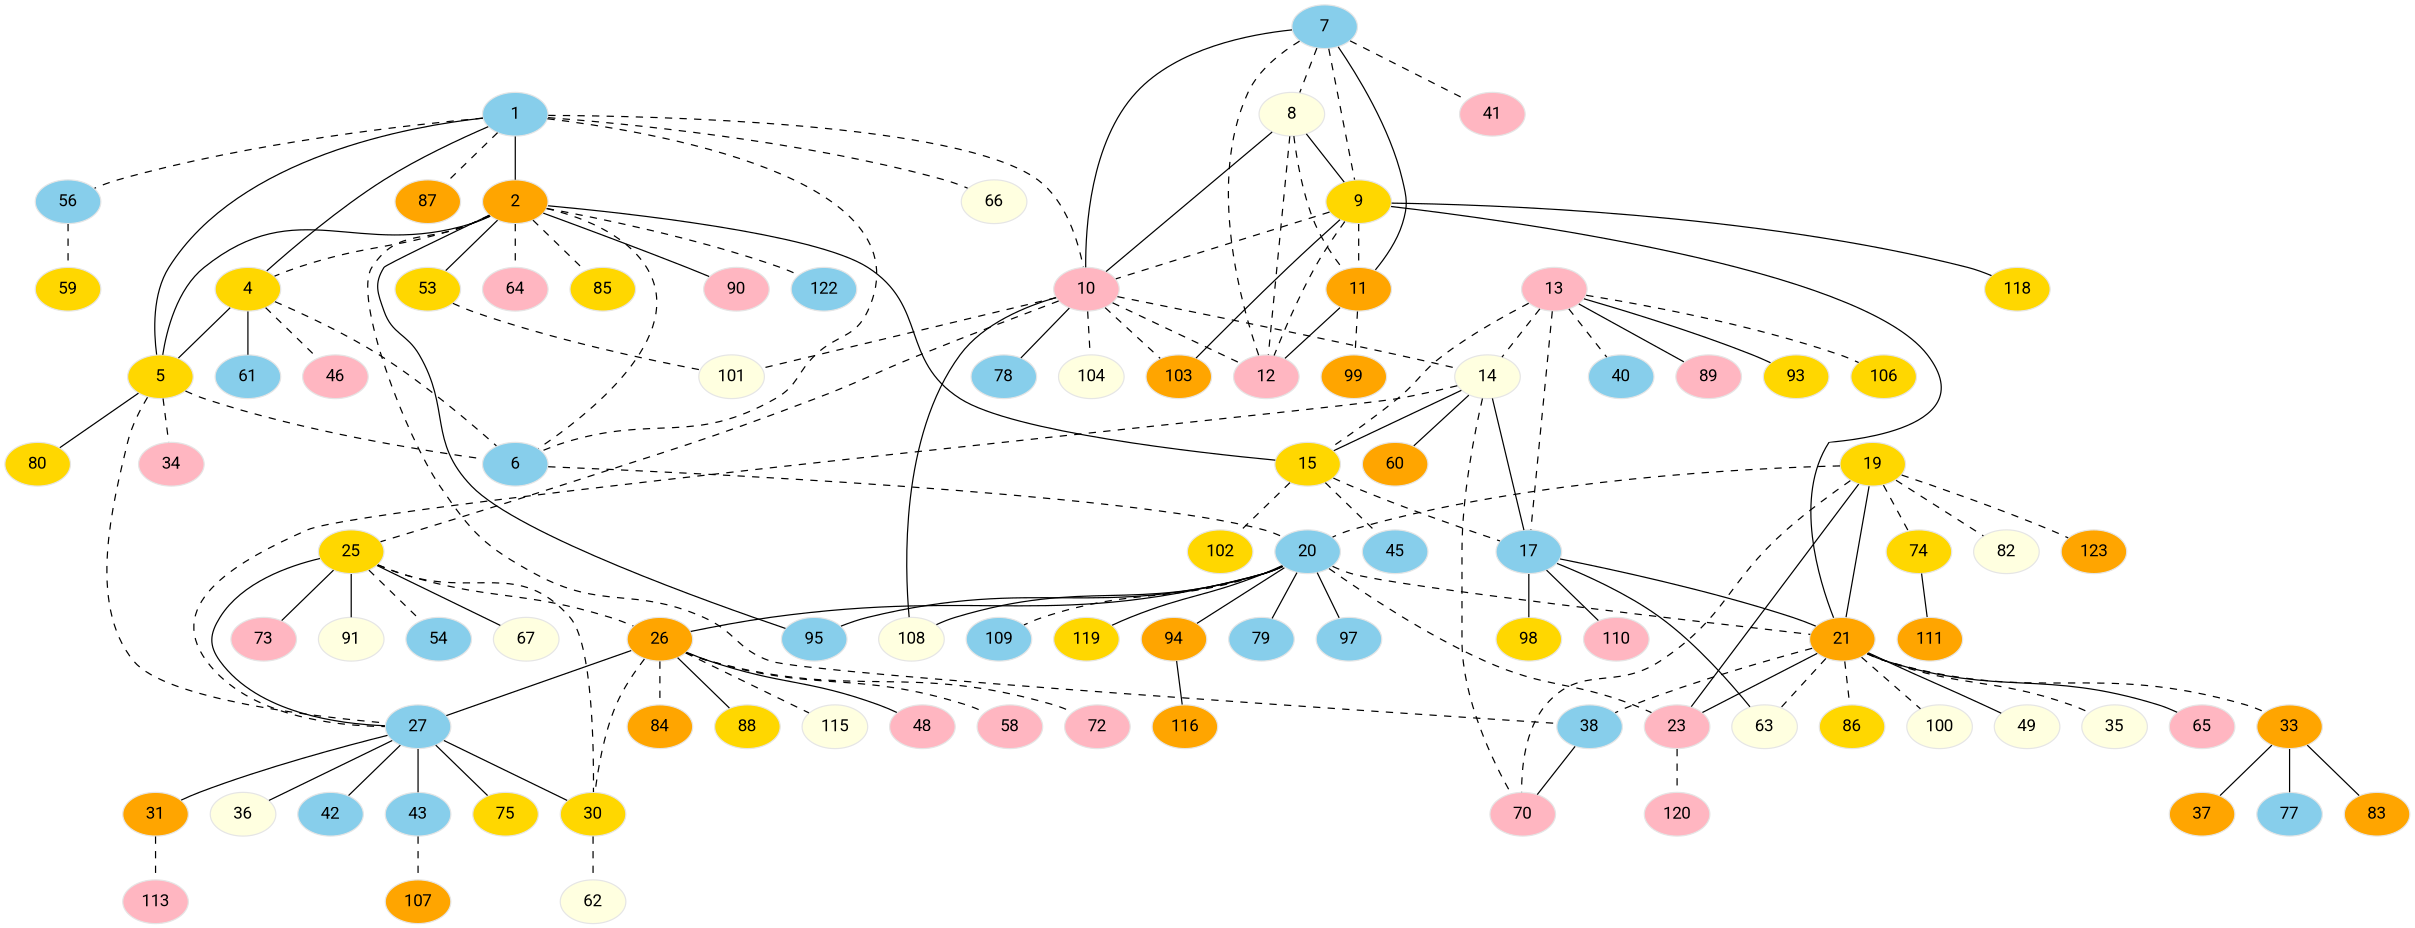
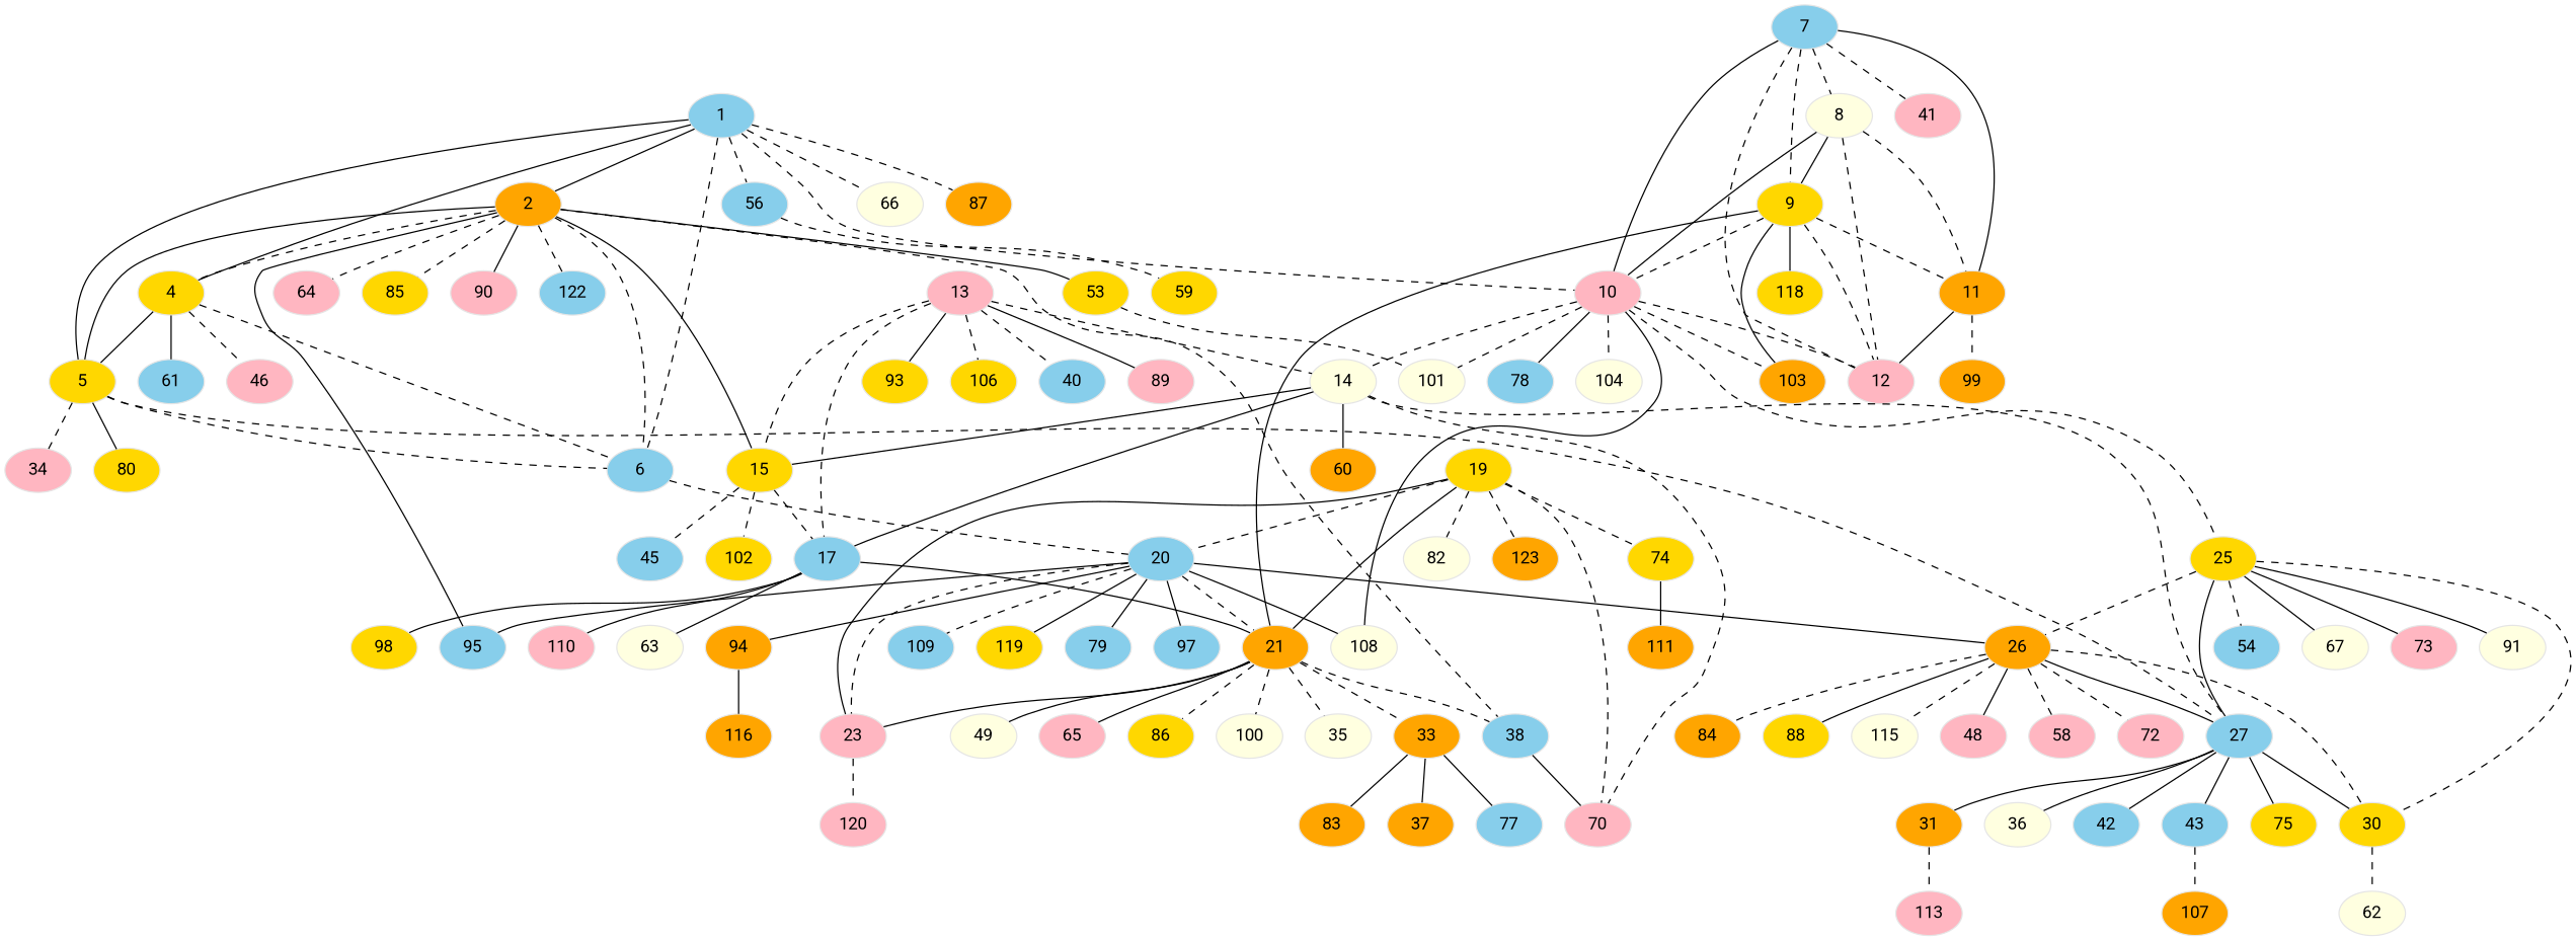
  graph {
    fontname=Roboto
    node [color=gray90 fillcolor=skyblue fontname=Roboto style=filled]
    edge [fontname=Roboto style=dashed]
    1 [super="+44"]
    2 [fillcolor=orange super="+3"]
    4 [fillcolor=gold super="+126"]
    5 [fillcolor=gold super="+51"]
    6
    10 [fillcolor=lightpink super="+39"]
    56
    66 [fillcolor=lightyellow]
    87 [fillcolor=orange]
    15 [fillcolor=gold super="+76"]
    38
    53 [fillcolor=gold super="+81"]
    64 [fillcolor=lightpink super="+112"]
    85 [fillcolor=gold]
    90 [fillcolor=lightpink]
    95
    122
    46 [fillcolor=lightpink]
    61
    27 [super="+29"]
    34 [fillcolor=lightpink]
    80 [fillcolor=gold]
    20 [super="+22"]
    12 [fillcolor=lightpink super="+105"]
    103 [fillcolor=orange]
    14 [fillcolor=lightyellow super="+16"]
    25 [fillcolor=gold super="+121"]
    78
    101 [fillcolor=lightyellow]
    104 [fillcolor=lightyellow]
    108 [fillcolor=lightyellow]
    59 [fillcolor=gold super="+68"]
    17 [super="+18"]
    45
    102 [fillcolor=gold]
    70 [fillcolor=lightpink super="+124"]
    30 [fillcolor=gold]
    31 [fillcolor=orange super="+117"]
    36 [fillcolor=lightyellow]
    42 [super="+57"]
    43 [super="+55"]
    75 [fillcolor=gold]
    21 [fillcolor=orange super="+24"]
    23 [fillcolor=lightpink super="+69"]
    26 [fillcolor=orange super="+28"]
    79
    94 [fillcolor=orange]
    97
    109
    119 [fillcolor=gold]
    7 [super="+47"]
    8 [fillcolor=lightyellow]
    9 [fillcolor=gold super="+96"]
    11 [fillcolor=orange super="+32"]
    41 [fillcolor=lightpink]
    118 [fillcolor=gold]
    99 [fillcolor=orange]
    63 [fillcolor=lightyellow]
    33 [fillcolor=orange super="+50"]
    35 [fillcolor=lightyellow]
    49 [fillcolor=lightyellow]
    65 [fillcolor=lightpink]
    86 [fillcolor=gold]
    100 [fillcolor=lightyellow]
    60 [fillcolor=orange]
    54
    67 [fillcolor=lightyellow]
    73 [fillcolor=lightpink]
    91 [fillcolor=lightyellow]
    13 [fillcolor=lightpink super="+52"]
    40
    89 [fillcolor=lightpink super="+114"]
    93 [fillcolor=gold]
    106 [fillcolor=gold]
    98 [fillcolor=gold]
    110 [fillcolor=lightpink]
    19 [fillcolor=gold super="+71"]
    74 [fillcolor=gold]
    82 [fillcolor=lightyellow super="+92"]
    123 [fillcolor=orange]
    120 [fillcolor=lightpink]
    111 [fillcolor=orange]
    48 [fillcolor=lightpink]
    58 [fillcolor=lightpink]
    72 [fillcolor=lightpink]
    84 [fillcolor=orange]
    88 [fillcolor=gold]
    115 [fillcolor=lightyellow]
    116 [fillcolor=orange]
    37 [fillcolor=orange super="+125"]
    77
    83 [fillcolor=orange]
    62 [fillcolor=lightyellow]
    113 [fillcolor=lightpink]
    107 [fillcolor=orange]
    1 -- 2 [style=solid weight=2]
    1 -- 4 [style=solid]
    1 -- 5 [style=solid]
    1 -- 6
    1 -- 10 [weight=2]
    1 -- 56
    1 -- 66
    1 -- 87
    2 -- 4 [weight=2]
    2 -- 5 [style=solid weight=2]
    2 -- 6 [weight=2]
    2 -- 15 [style=solid]
    2 -- 38
    2 -- 53 [style=solid]
    2 -- 64
    2 -- 85
    2 -- 90 [style=solid]
    2 -- 95 [style=solid]
    2 -- 122
    4 -- 5 [style=solid]
    4 -- 6
    4 -- 46
    4 -- 61 [style=solid]
    5 -- 6
    5 -- 27
    5 -- 34
    5 -- 80 [style=solid]
    6 -- 20
    10 -- 12
    10 -- 103
    10 -- 14
    10 -- 25
    10 -- 78 [style=solid]
    10 -- 101
    10 -- 104
    10 -- 108 [style=solid]
    56 -- 59
    15 -- 17 [weight=2]
    15 -- 45
    15 -- 102
    38 -- 70 [style=solid]
    53 -- 101
    27 -- 30 [style=solid weight=2]
    27 -- 31 [style=solid]
    27 -- 36 [style=solid]
    27 -- 42 [style=solid]
    27 -- 43 [style=solid]
    27 -- 75 [style=solid]
    20 -- 95 [style=solid]
    20 -- 108 [style=solid]
    20 -- 21 [weight=4]
    20 -- 23 [weight=2]
    20 -- 26 [style=solid]
    20 -- 79 [style=solid]
    20 -- 94 [style=solid]
    20 -- 97 [style=solid]
    20 -- 109
    20 -- 119 [style=solid]
    14 -- 15 [style=solid weight=2]
    14 -- 27
    14 -- 17 [style=solid weight=4]
    14 -- 70
    14 -- 60 [style=solid]
    25 -- 27 [style=solid weight=2]
    25 -- 30
    25 -- 26 [weight=2]
    25 -- 54
    25 -- 67 [style=solid]
    25 -- 73 [style=solid]
    25 -- 91 [style=solid]
    17 -- 21 [style=solid]
    17 -- 63 [style=solid]
    17 -- 98 [style=solid]
    17 -- 110 [style=solid]
    30 -- 62
    31 -- 113
    43 -- 107
    21 -- 38
    21 -- 23 [style=solid weight=2]
-   21 -- 63
    21 -- 33
    21 -- 35
    21 -- 49 [style=solid]
    21 -- 65 [style=solid]
    21 -- 86
    21 -- 100
    23 -- 120
    26 -- 27 [style=solid weight=4]
    26 -- 30 [weight=2]
    26 -- 48 [style=solid]
    26 -- 58
    26 -- 72
    26 -- 84
    26 -- 88 [style=solid]
    26 -- 115
    94 -- 116 [style=solid]
    7 -- 10 [style=solid]
    7 -- 12
    7 -- 8
    7 -- 9
    7 -- 11 [style=solid]
    7 -- 41
    8 -- 10 [style=solid]
    8 -- 12
    8 -- 9 [style=solid]
    8 -- 11
    9 -- 10
    9 -- 12
    9 -- 103 [style=solid]
    9 -- 21 [style=solid]
    9 -- 11
    9 -- 118 [style=solid]
    11 -- 12 [style=solid]
    11 -- 99
    33 -- 37 [style=solid]
    33 -- 77 [style=solid]
    33 -- 83 [style=solid]
    13 -- 15
    13 -- 14 [weight=2]
    13 -- 17 [weight=2]
    13 -- 40
    13 -- 89 [style=solid]
    13 -- 93 [style=solid]
    13 -- 106
    19 -- 20 [weight=2]
    19 -- 70
    19 -- 21 [style=solid weight=2]
    19 -- 23 [style=solid]
    19 -- 74
    19 -- 82
    19 -- 123
    74 -- 111 [style=solid]
  }
